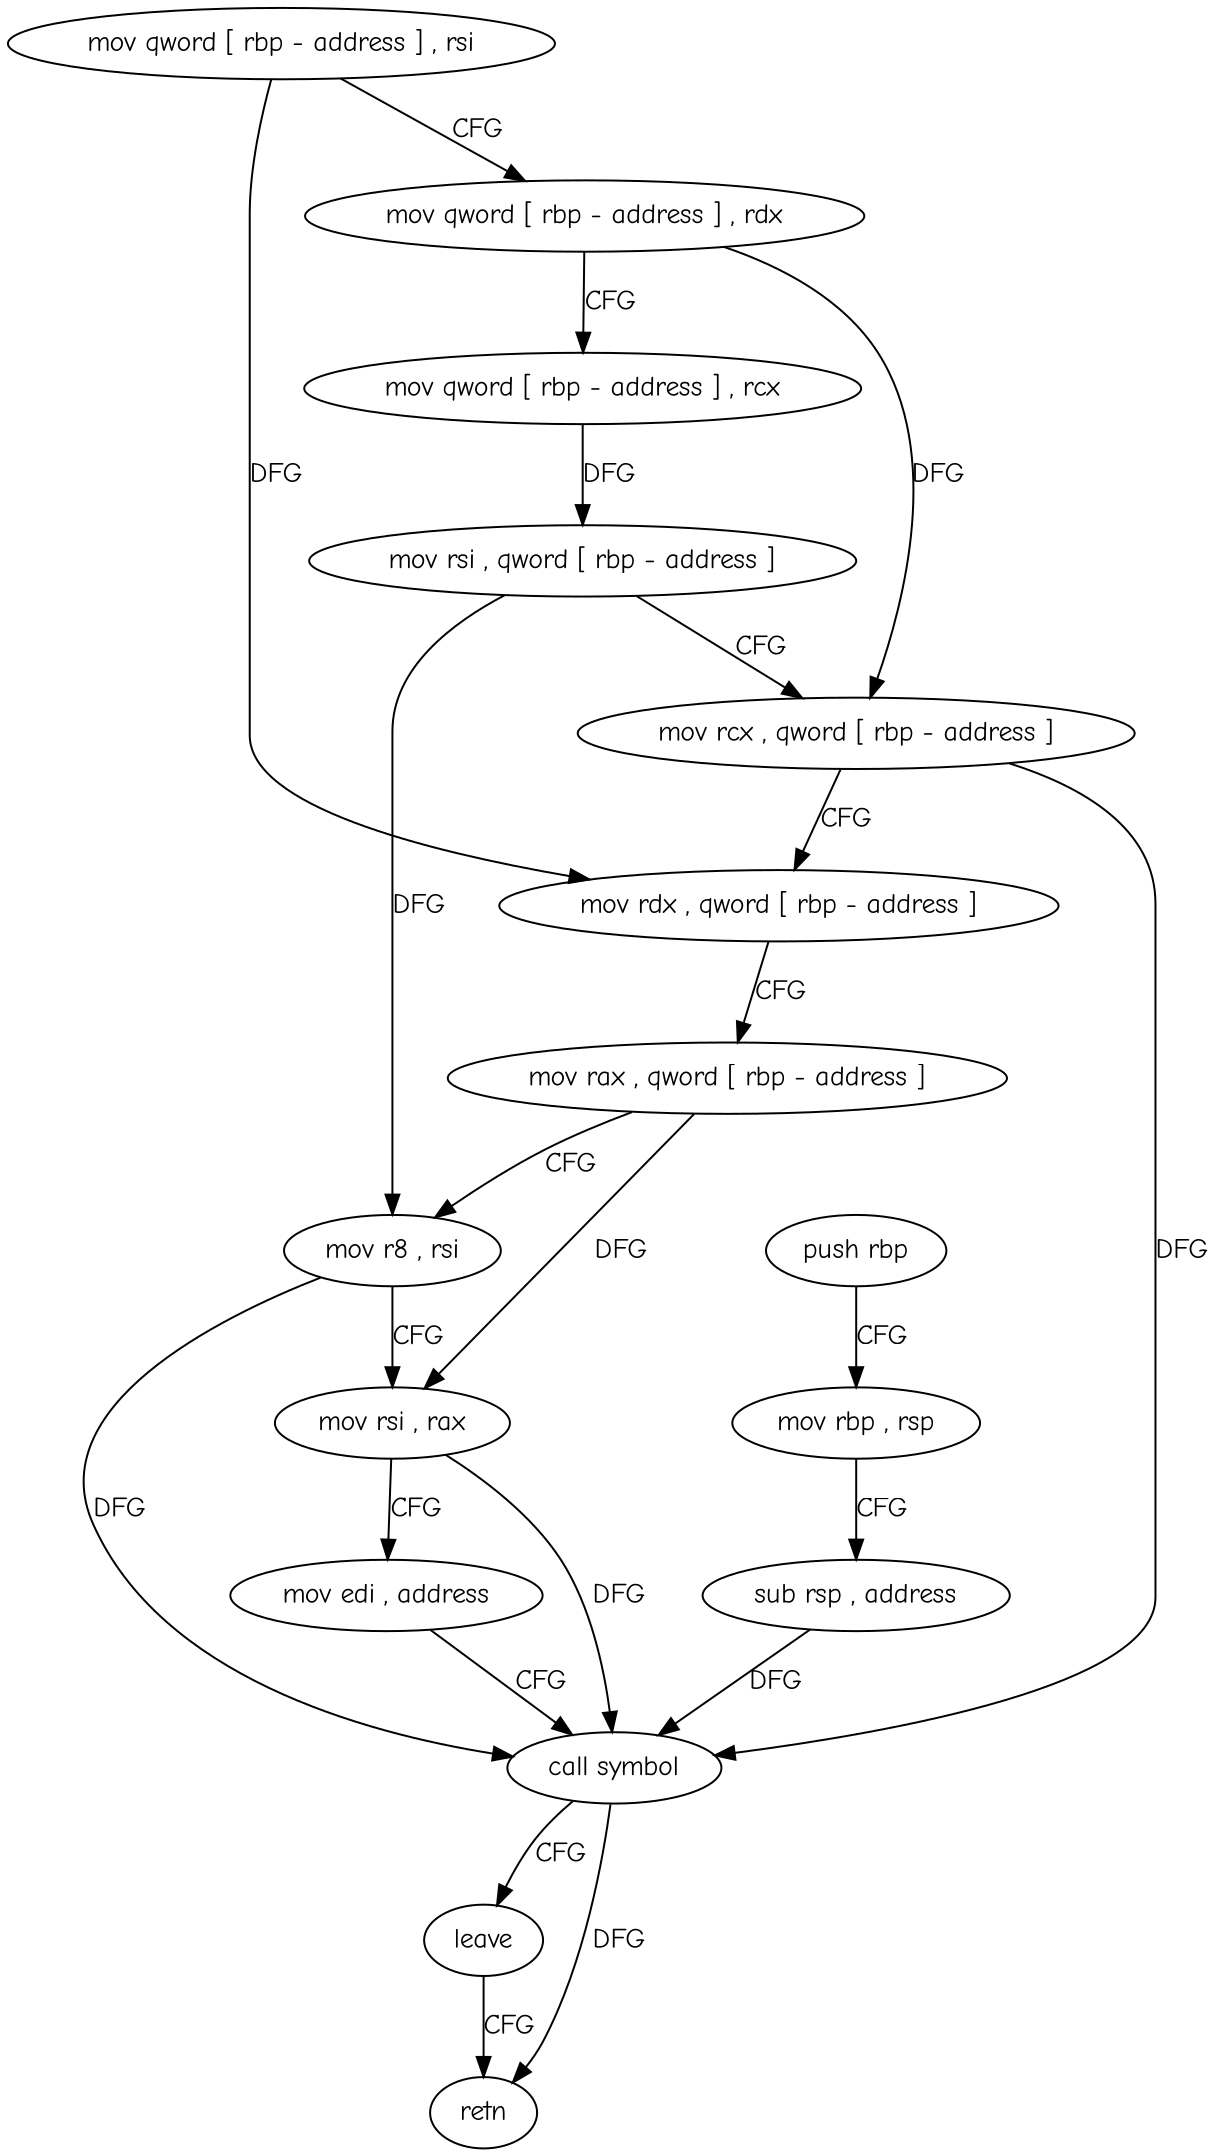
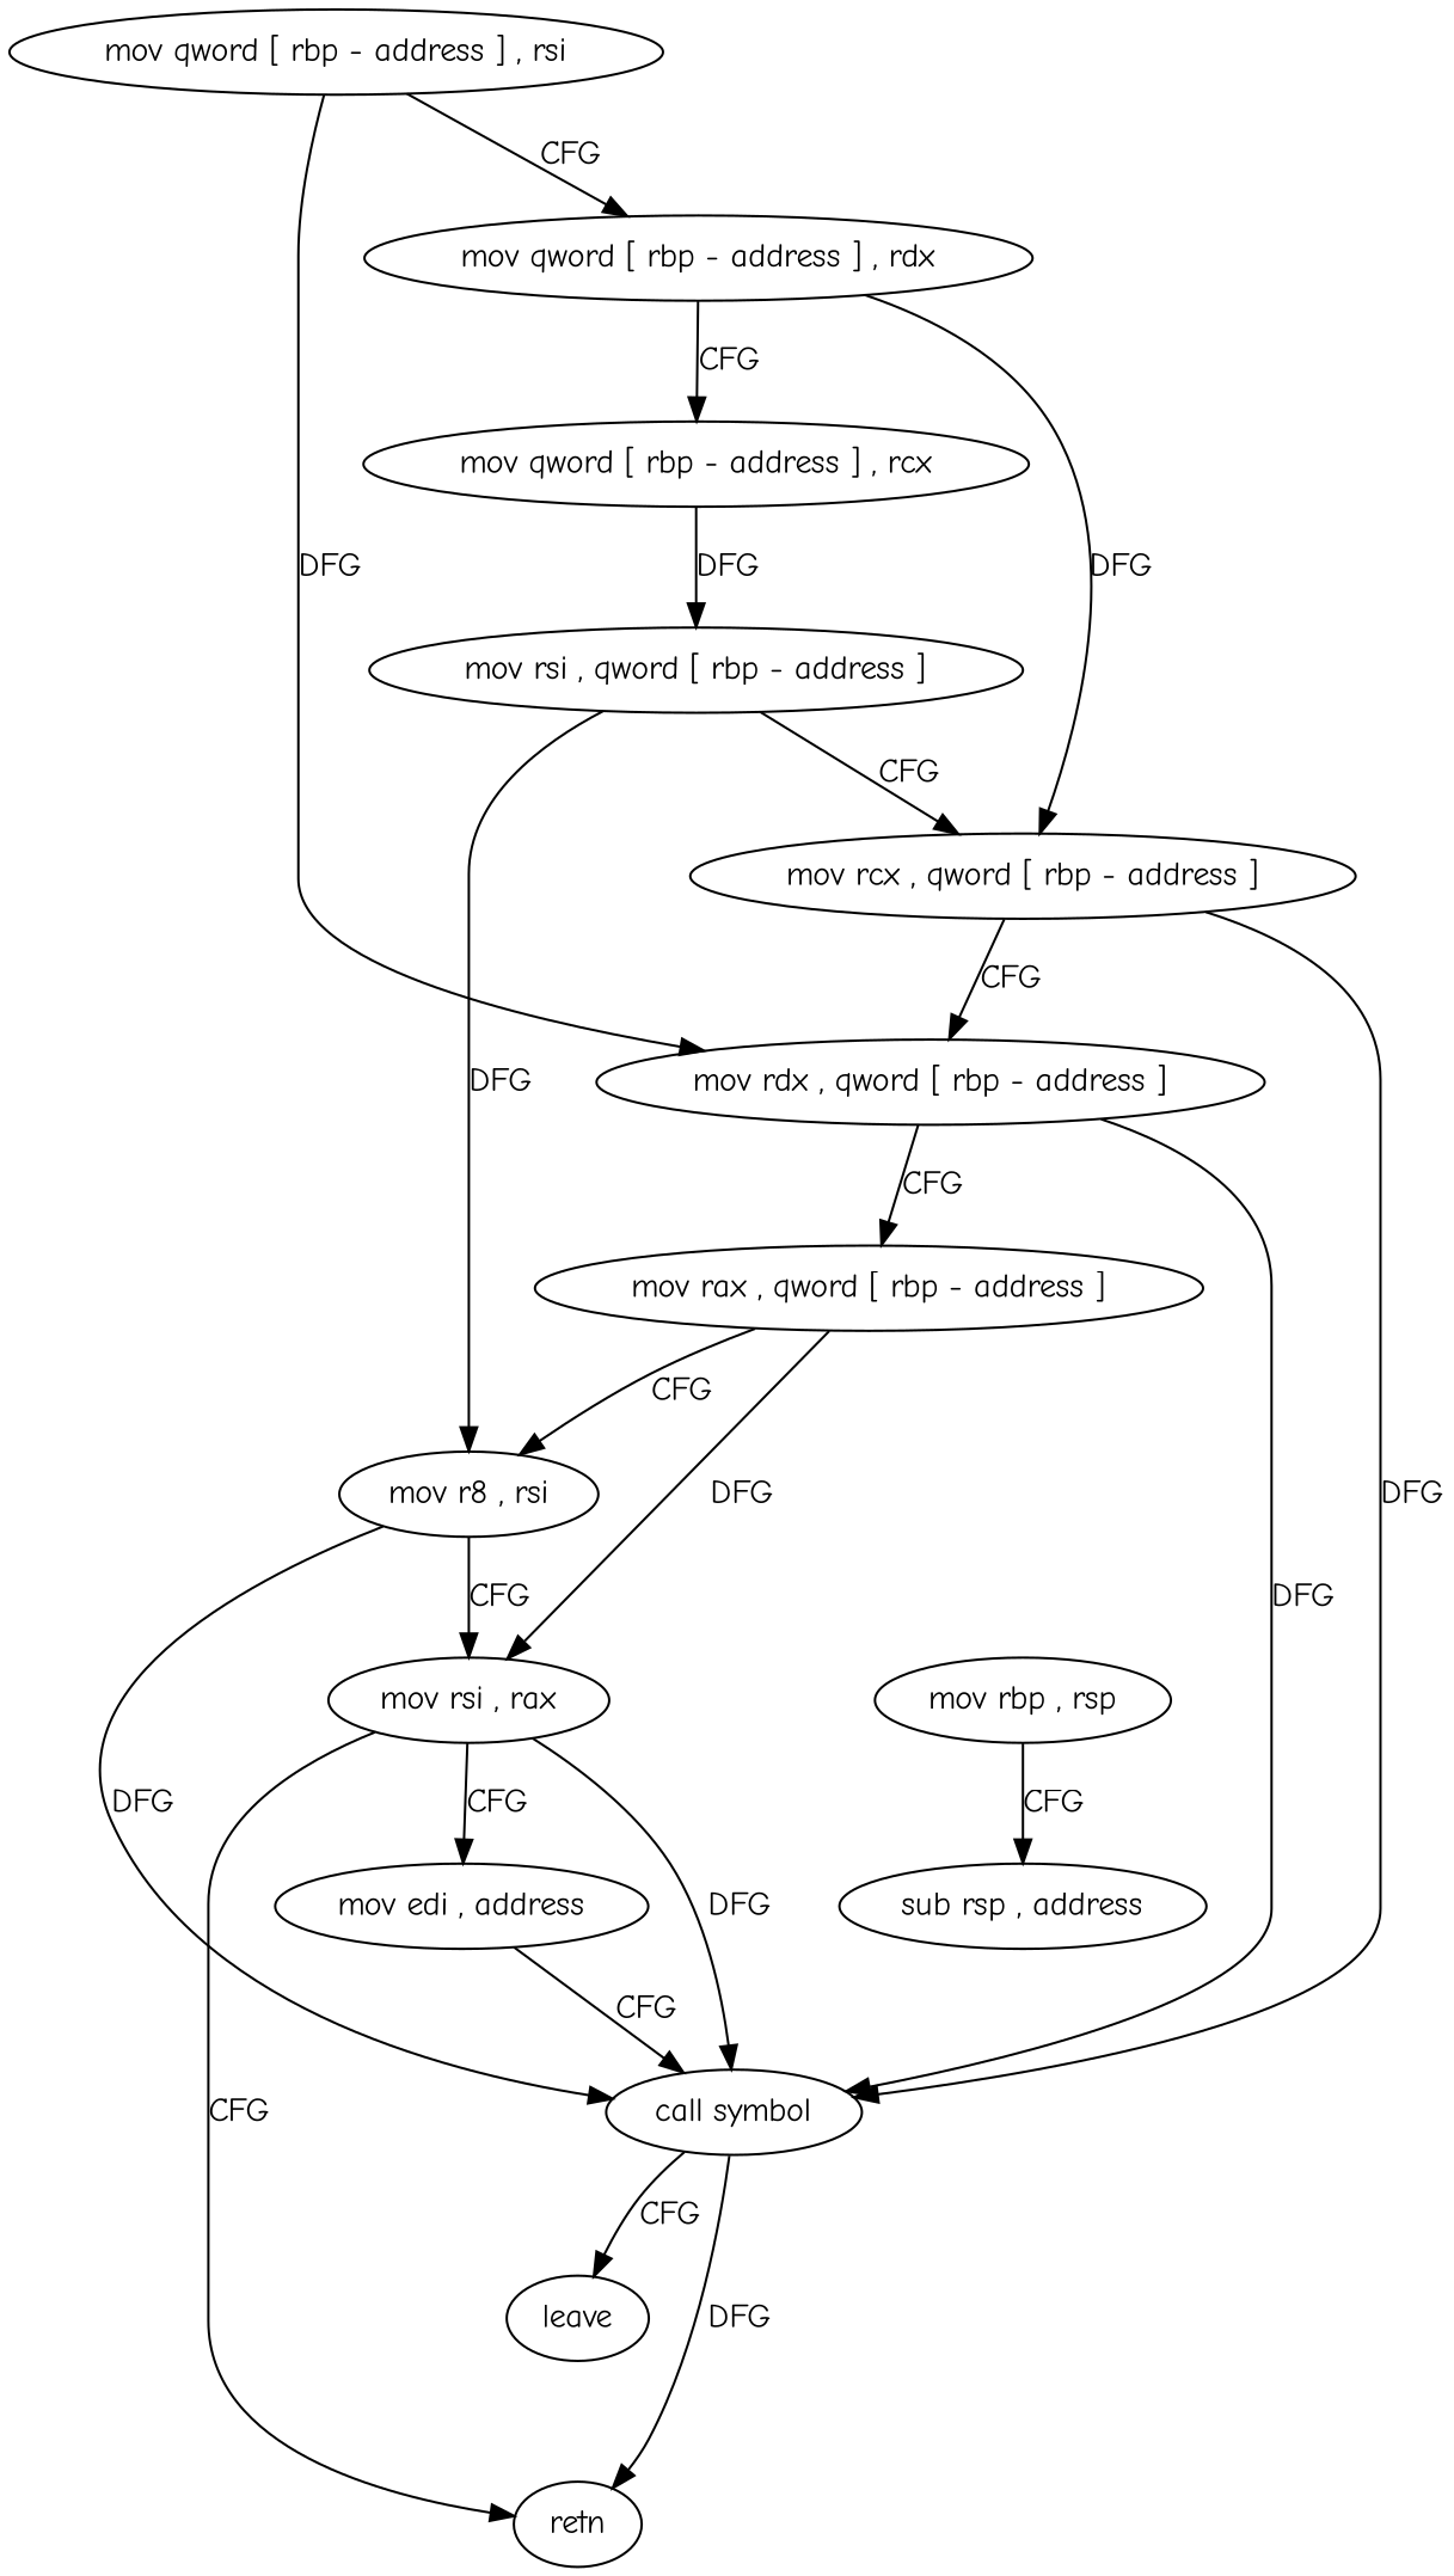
  digraph {
    fontname="Comic Neue"
    node [fontname="Comic Neue"]
    edge [fontname="Comic Neue"]
-   n1 [label="push rbp"]
    n2 [label="mov rbp , rsp"]
    n3 [label="sub rsp , address"]
    n4 [label="mov qword [ rbp - address ] , rsi"]
    n5 [label="mov qword [ rbp - address ] , rdx"]
    n6 [label="mov rdx , qword [ rbp - address ]"]
    n7 [label="mov rax , qword [ rbp - address ]"]
    n8 [label="mov r8 , rsi"]
    n9 [label="mov rsi , rax"]
    n10 [label="mov qword [ rbp - address ] , rcx"]
    n11 [label="mov rcx , qword [ rbp - address ]"]
    n12 [label="call symbol"]
    n13 [label="mov rsi , qword [ rbp - address ]"]
    n14 [label=leave]
    n15 [label=retn]
    n16 [label="mov edi , address"]
-   n1 -> n2 [label=CFG]
    n2 -> n3 [label=CFG]
    n4 -> n5 [label=CFG]
    n4 -> n6 [label=DFG]
    n5 -> n10 [label=CFG]
    n5 -> n11 [label=DFG]
    n6 -> n7 [label=CFG]
-   n3 -> n12 [label=DFG]
+   n6 -> n12 [label=DFG]
    n7 -> n8 [label=CFG]
    n7 -> n9 [label=DFG]
    n8 -> n9 [label=CFG]
    n8 -> n12 [label=DFG]
    n9 -> n12 [label=DFG]
    n9 -> n16 [label=CFG]
    n10 -> n13 [label=DFG]
    n11 -> n6 [label=CFG]
    n11 -> n12 [label=DFG]
    n12 -> n14 [label=CFG]
    n12 -> n15 [label=DFG]
    n13 -> n8 [label=DFG]
    n13 -> n11 [label=CFG]
-   n14 -> n15 [label=CFG]
+   n9 -> n15 [label=CFG]
    n16 -> n12 [label=CFG]
  }
